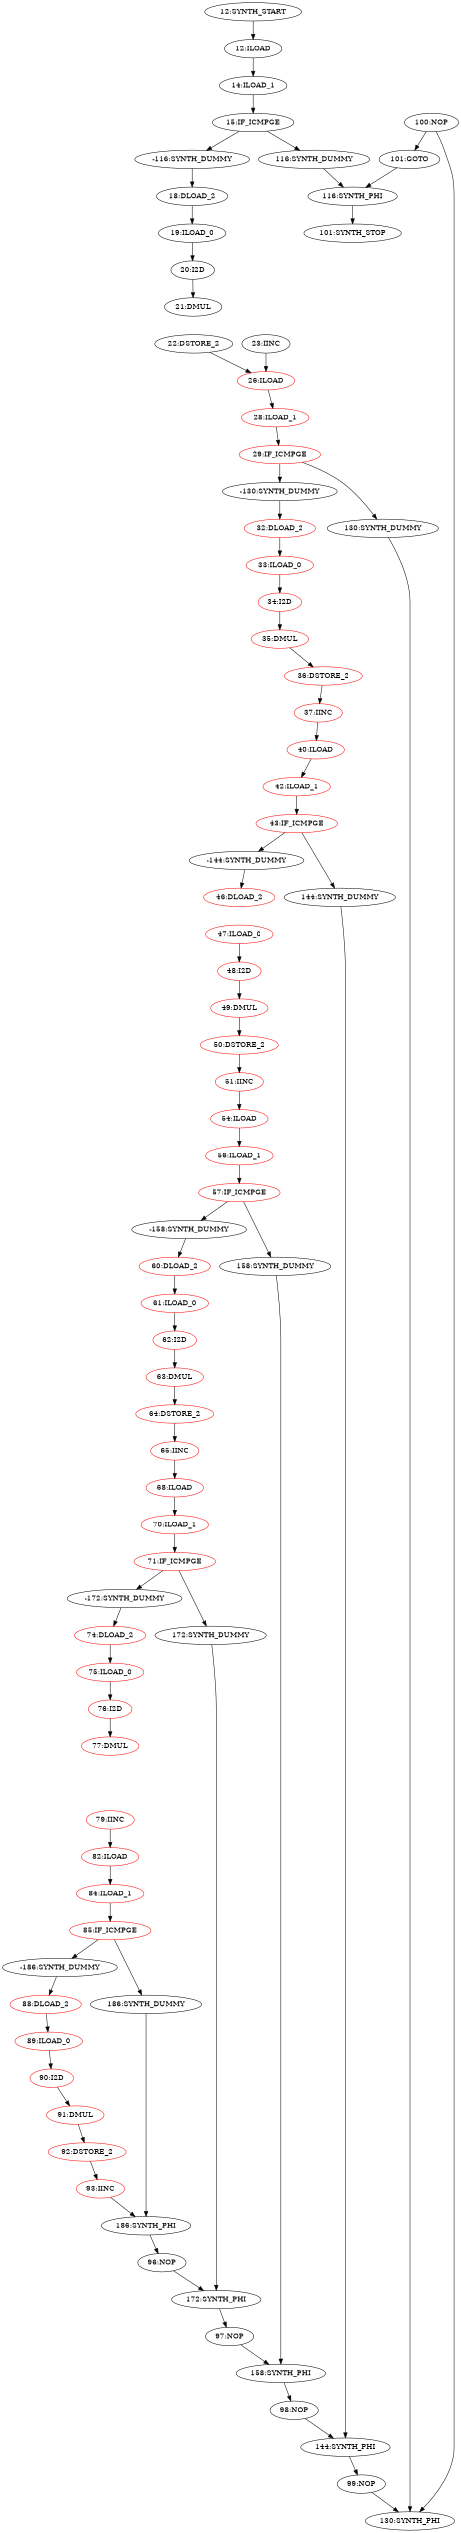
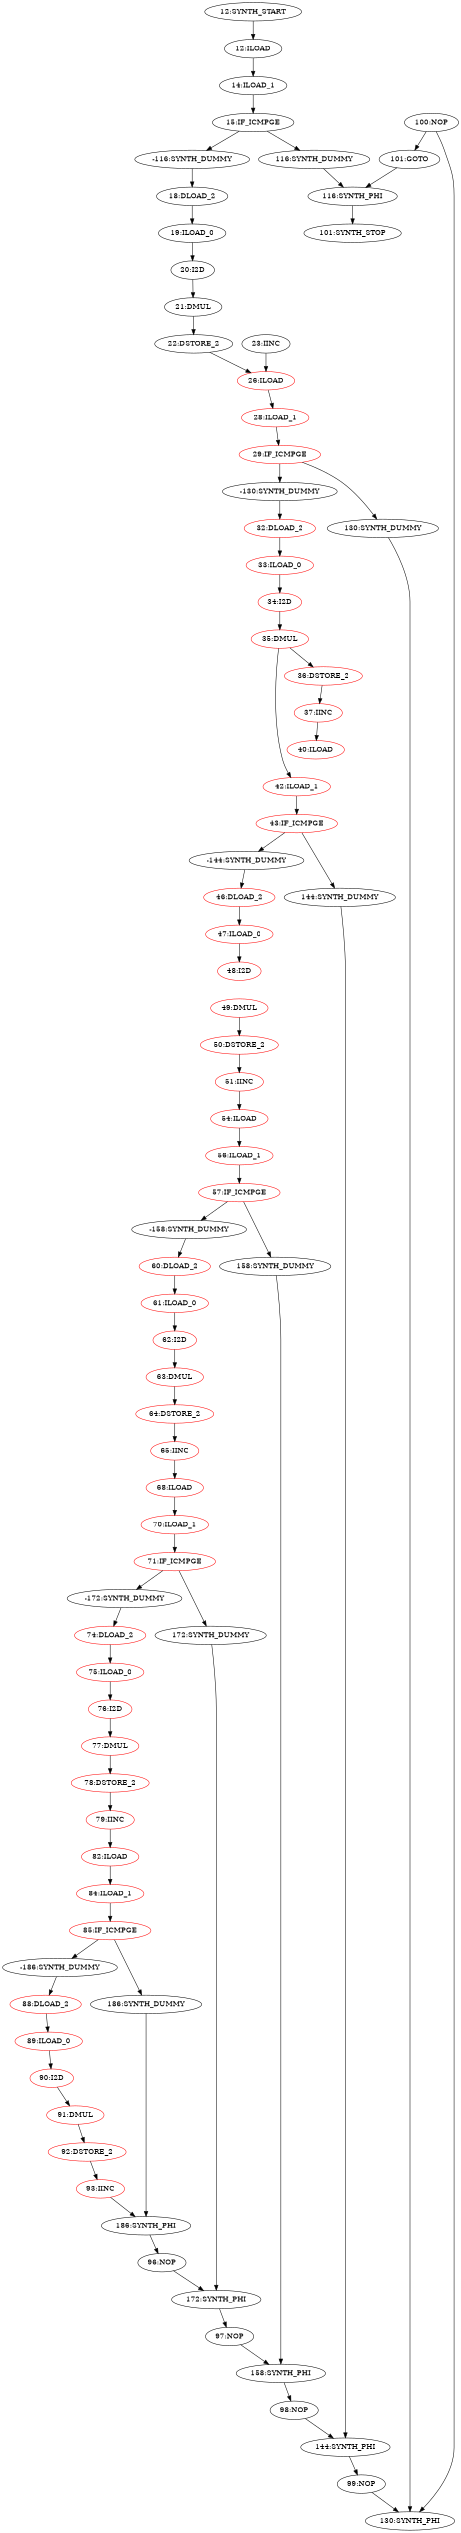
  digraph {
    node [color=red]
    "12:SYNTH_START" [color=""]
    "12:ILOAD" [color=""]
    "14:ILOAD_1" [color=""]
    "15:IF_ICMPGE" [color=""]
    "116:SYNTH_DUMMY" [color=""]
    "-116:SYNTH_DUMMY" [color=""]
    "116:SYNTH_PHI" [color=""]
    "18:DLOAD_2" [color=""]
    "101:SYNTH_STOP" [color=""]
    "19:ILOAD_0" [color=""]
    "20:I2D" [color=""]
    "21:DMUL" [color=""]
    "22:DSTORE_2" [color=""]
    "26:ILOAD"
    "23:IINC" [color=""]
    "28:ILOAD_1"
    "29:IF_ICMPGE"
    "130:SYNTH_DUMMY" [color=""]
    "-130:SYNTH_DUMMY" [color=""]
    "130:SYNTH_PHI" [color=""]
    "32:DLOAD_2"
    "33:ILOAD_0"
    "100:NOP" [color=""]
    "101:GOTO" [color=""]
    "34:I2D"
    "35:DMUL"
    "36:DSTORE_2"
    "37:IINC"
    "40:ILOAD"
    "42:ILOAD_1"
    "43:IF_ICMPGE"
    "144:SYNTH_DUMMY" [color=""]
    "-144:SYNTH_DUMMY" [color=""]
    "144:SYNTH_PHI" [color=""]
    "46:DLOAD_2"
    "99:NOP" [color=""]
    "47:ILOAD_0"
    "48:I2D"
    "49:DMUL"
    "50:DSTORE_2"
    "51:IINC"
    "54:ILOAD"
    "56:ILOAD_1"
    "57:IF_ICMPGE"
    "158:SYNTH_DUMMY" [color=""]
    "-158:SYNTH_DUMMY" [color=""]
    "158:SYNTH_PHI" [color=""]
    "60:DLOAD_2"
    "98:NOP" [color=""]
    "61:ILOAD_0"
    "62:I2D"
    "63:DMUL"
    "64:DSTORE_2"
    "65:IINC"
    "68:ILOAD"
    "70:ILOAD_1"
    "71:IF_ICMPGE"
    "172:SYNTH_DUMMY" [color=""]
    "-172:SYNTH_DUMMY" [color=""]
    "172:SYNTH_PHI" [color=""]
    "74:DLOAD_2"
    "97:NOP" [color=""]
    "75:ILOAD_0"
    "76:I2D"
    "77:DMUL"
+   "78:DSTORE_2"
    "79:IINC"
    "82:ILOAD"
    "84:ILOAD_1"
    "85:IF_ICMPGE"
    "186:SYNTH_DUMMY" [color=""]
    "-186:SYNTH_DUMMY" [color=""]
    "186:SYNTH_PHI" [color=""]
    "88:DLOAD_2"
    "96:NOP" [color=""]
    "89:ILOAD_0"
    "90:I2D"
    "91:DMUL"
    "92:DSTORE_2"
    "93:IINC"
    "12:SYNTH_START" -> "12:ILOAD"
    "12:ILOAD" -> "14:ILOAD_1"
    "14:ILOAD_1" -> "15:IF_ICMPGE"
    "15:IF_ICMPGE" -> "116:SYNTH_DUMMY"
    "15:IF_ICMPGE" -> "-116:SYNTH_DUMMY"
    "116:SYNTH_DUMMY" -> "116:SYNTH_PHI"
    "-116:SYNTH_DUMMY" -> "18:DLOAD_2"
    "116:SYNTH_PHI" -> "101:SYNTH_STOP"
    "18:DLOAD_2" -> "19:ILOAD_0"
    "19:ILOAD_0" -> "20:I2D"
    "20:I2D" -> "21:DMUL"
+   "21:DMUL" -> "22:DSTORE_2"
    "22:DSTORE_2" -> "26:ILOAD"
    "26:ILOAD" -> "28:ILOAD_1"
    "23:IINC" -> "26:ILOAD"
    "28:ILOAD_1" -> "29:IF_ICMPGE"
    "29:IF_ICMPGE" -> "130:SYNTH_DUMMY"
    "29:IF_ICMPGE" -> "-130:SYNTH_DUMMY"
    "130:SYNTH_DUMMY" -> "130:SYNTH_PHI"
    "-130:SYNTH_DUMMY" -> "32:DLOAD_2"
    "32:DLOAD_2" -> "33:ILOAD_0"
    "33:ILOAD_0" -> "34:I2D"
    "100:NOP" -> "130:SYNTH_PHI"
    "100:NOP" -> "101:GOTO"
    "101:GOTO" -> "116:SYNTH_PHI"
    "34:I2D" -> "35:DMUL"
    "35:DMUL" -> "36:DSTORE_2"
    "36:DSTORE_2" -> "37:IINC"
    "37:IINC" -> "40:ILOAD"
-   "40:ILOAD" -> "42:ILOAD_1"
+   "35:DMUL" -> "42:ILOAD_1"
    "42:ILOAD_1" -> "43:IF_ICMPGE"
    "43:IF_ICMPGE" -> "144:SYNTH_DUMMY"
    "43:IF_ICMPGE" -> "-144:SYNTH_DUMMY"
    "144:SYNTH_DUMMY" -> "144:SYNTH_PHI"
    "-144:SYNTH_DUMMY" -> "46:DLOAD_2"
    "144:SYNTH_PHI" -> "99:NOP"
+   "46:DLOAD_2" -> "47:ILOAD_0"
    "99:NOP" -> "130:SYNTH_PHI"
    "47:ILOAD_0" -> "48:I2D"
-   "48:I2D" -> "49:DMUL"
    "49:DMUL" -> "50:DSTORE_2"
    "50:DSTORE_2" -> "51:IINC"
    "51:IINC" -> "54:ILOAD"
    "54:ILOAD" -> "56:ILOAD_1"
    "56:ILOAD_1" -> "57:IF_ICMPGE"
    "57:IF_ICMPGE" -> "158:SYNTH_DUMMY"
    "57:IF_ICMPGE" -> "-158:SYNTH_DUMMY"
    "158:SYNTH_DUMMY" -> "158:SYNTH_PHI"
    "-158:SYNTH_DUMMY" -> "60:DLOAD_2"
    "158:SYNTH_PHI" -> "98:NOP"
    "60:DLOAD_2" -> "61:ILOAD_0"
    "98:NOP" -> "144:SYNTH_PHI"
    "61:ILOAD_0" -> "62:I2D"
    "62:I2D" -> "63:DMUL"
    "63:DMUL" -> "64:DSTORE_2"
    "64:DSTORE_2" -> "65:IINC"
    "65:IINC" -> "68:ILOAD"
    "68:ILOAD" -> "70:ILOAD_1"
    "70:ILOAD_1" -> "71:IF_ICMPGE"
    "71:IF_ICMPGE" -> "172:SYNTH_DUMMY"
    "71:IF_ICMPGE" -> "-172:SYNTH_DUMMY"
    "172:SYNTH_DUMMY" -> "172:SYNTH_PHI"
    "-172:SYNTH_DUMMY" -> "74:DLOAD_2"
    "172:SYNTH_PHI" -> "97:NOP"
    "74:DLOAD_2" -> "75:ILOAD_0"
    "97:NOP" -> "158:SYNTH_PHI"
    "75:ILOAD_0" -> "76:I2D"
    "76:I2D" -> "77:DMUL"
+   "77:DMUL" -> "78:DSTORE_2"
+   "78:DSTORE_2" -> "79:IINC"
    "79:IINC" -> "82:ILOAD"
    "82:ILOAD" -> "84:ILOAD_1"
    "84:ILOAD_1" -> "85:IF_ICMPGE"
    "85:IF_ICMPGE" -> "186:SYNTH_DUMMY"
    "85:IF_ICMPGE" -> "-186:SYNTH_DUMMY"
    "186:SYNTH_DUMMY" -> "186:SYNTH_PHI"
    "-186:SYNTH_DUMMY" -> "88:DLOAD_2"
    "186:SYNTH_PHI" -> "96:NOP"
    "88:DLOAD_2" -> "89:ILOAD_0"
    "96:NOP" -> "172:SYNTH_PHI"
    "89:ILOAD_0" -> "90:I2D"
    "90:I2D" -> "91:DMUL"
    "91:DMUL" -> "92:DSTORE_2"
    "92:DSTORE_2" -> "93:IINC"
    "93:IINC" -> "186:SYNTH_PHI"
  }
